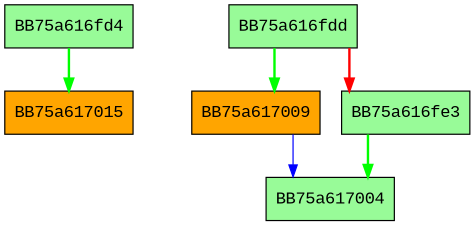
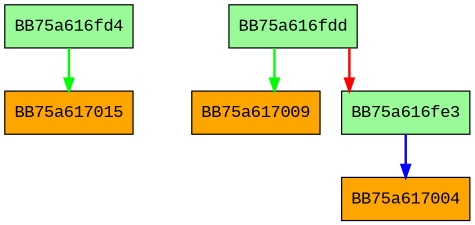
  digraph {
    fontname="Liberation Mono"
    splines=ortho
    node [fillcolor=orange fontname="Liberation Mono" shape=box style=filled]
    edge [color=green fontname="Liberation Mono" style=bold]
    BB75a617015
    BB75a616fd4 [fillcolor=palegreen]
    BB75a617009
    BB75a616fdd [fillcolor=palegreen]
    BB75a616fe3 [fillcolor=palegreen]
-   BB75a617004 [fillcolor=palegreen]
+   BB75a617004
    BB75a616fd4 -> BB75a617015
-   BB75a617009 -> BB75a617004 [color=blue style=solid]
    BB75a616fdd -> BB75a617009
    BB75a616fdd -> BB75a616fe3 [color=red]
-   BB75a616fe3 -> BB75a617004
+   BB75a616fe3 -> BB75a617004 [color=blue]
  }
